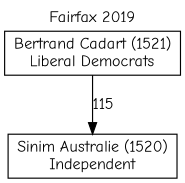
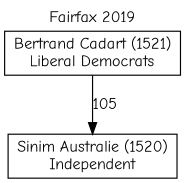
  digraph {
    label="Fairfax 2019"
    labelloc=t
    mclimit=10
    fontname="Comic Neue"
    node [shape=box fontname="Comic Neue"]
    n1 [label="Sinim Australie (1520)\nIndependent"]
    n2 [label="Bertrand Cadart (1521)\nLiberal Democrats"]
-   n2 -> n1 [label=115 fontname="Comic Neue"]
+   n2 -> n1 [label=105 fontname="Comic Neue"]
  }
